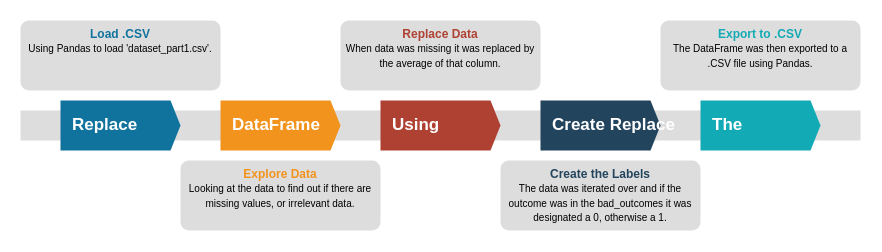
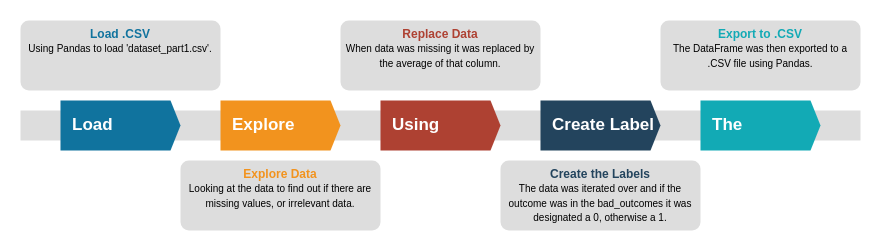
  <mxCell id="0" />
  <mxCell id="1" parent="0" />
  <mxCell id="2" value="" style="fillColor=#dddddd;rounded=0;strokeColor=none;" vertex="1" parent="1"><mxGeometry x="20" y="110" width="840" height="30" as="geometry" /></mxCell>
- <mxCell id="3" value="Replace" style="shape=mxgraph.infographic.ribbonSimple;notch1=0;notch2=10;notch=0;html=1;fillColor=#10739E;strokeColor=none;shadow=0;fontSize=17;fontColor=#FFFFFF;align=left;spacingLeft=10;fontStyle=1;" vertex="1" parent="1"><mxGeometry y="100" width="120" height="50" as="geometry" x="60" /></mxCell>
- <mxCell id="4" value="DataFrame" style="shape=mxgraph.infographic.ribbonSimple;notch1=0;notch2=10;notch=0;html=1;fillColor=#F2931E;strokeColor=none;shadow=0;fontSize=17;fontColor=#FFFFFF;align=left;spacingLeft=10;fontStyle=1;" vertex="1" parent="1"><mxGeometry x="220" y="100" width="120" height="50" as="geometry" /></mxCell>
+ <mxCell id="3" value="Load" style="shape=mxgraph.infographic.ribbonSimple;notch1=0;notch2=10;notch=0;html=1;fillColor=#10739E;strokeColor=none;shadow=0;fontSize=17;fontColor=#FFFFFF;align=left;spacingLeft=10;fontStyle=1;" vertex="1" parent="1"><mxGeometry y="100" width="120" height="50" as="geometry" x="60" /></mxCell>
+ <mxCell id="4" value="Explore" style="shape=mxgraph.infographic.ribbonSimple;notch1=0;notch2=10;notch=0;html=1;fillColor=#F2931E;strokeColor=none;shadow=0;fontSize=17;fontColor=#FFFFFF;align=left;spacingLeft=10;fontStyle=1;" vertex="1" parent="1"><mxGeometry x="220" y="100" width="120" height="50" as="geometry" /></mxCell>
  <mxCell id="5" value="Using" style="shape=mxgraph.infographic.ribbonSimple;notch1=0;notch2=10;notch=0;html=1;fillColor=#AE4132;strokeColor=none;shadow=0;fontSize=17;fontColor=#FFFFFF;align=left;spacingLeft=10;fontStyle=1;" vertex="1" parent="1"><mxGeometry x="380" y="100" width="120" height="50" as="geometry" /></mxCell>
- <mxCell id="6" value="Create Replace" style="shape=mxgraph.infographic.ribbonSimple;notch1=0;notch2=10;notch=0;html=1;fillColor=#23445D;strokeColor=none;shadow=0;fontSize=17;fontColor=#FFFFFF;align=left;spacingLeft=10;fontStyle=1;" vertex="1" parent="1"><mxGeometry x="540" y="100" width="120" height="50" as="geometry" /></mxCell>
+ <mxCell id="6" value="Create Label" style="shape=mxgraph.infographic.ribbonSimple;notch1=0;notch2=10;notch=0;html=1;fillColor=#23445D;strokeColor=none;shadow=0;fontSize=17;fontColor=#FFFFFF;align=left;spacingLeft=10;fontStyle=1;" vertex="1" parent="1"><mxGeometry x="540" y="100" width="120" height="50" as="geometry" /></mxCell>
  <mxCell id="7" value="The" style="shape=mxgraph.infographic.ribbonSimple;notch1=0;notch2=10;notch=0;html=1;fillColor=#12AAB5;strokeColor=none;shadow=0;fontSize=17;fontColor=#FFFFFF;align=left;spacingLeft=10;fontStyle=1;" vertex="1" parent="1"><mxGeometry x="700" y="100" width="120" height="50" as="geometry" /></mxCell>
  <mxCell id="8" value="&lt;font&gt;&lt;font color=&quot;#10739e&quot;&gt;&lt;b&gt;Load .CSV&lt;/b&gt;&lt;/font&gt;&lt;br&gt;&lt;font size=&quot;1&quot;&gt;Using Pandas to load 'dataset_part1.csv'.&lt;/font&gt;&lt;br&gt;&lt;/font&gt;" style="rounded=1;strokeColor=none;fillColor=#DDDDDD;align=center;arcSize=12;verticalAlign=top;whiteSpace=wrap;html=1;fontSize=12;" vertex="1" parent="1"><mxGeometry x="20" y="20" width="200" height="70" as="geometry" /></mxCell>
  <mxCell id="9" value="&lt;font&gt;&lt;font color=&quot;#f2931e&quot;&gt;&lt;b&gt;Explore Data&lt;/b&gt;&lt;/font&gt;&lt;br&gt;&lt;font size=&quot;1&quot;&gt;Looking at the data to find out if there are missing values, or irrelevant data.&lt;/font&gt;&lt;br&gt;&lt;/font&gt;" style="rounded=1;strokeColor=none;fillColor=#DDDDDD;align=center;arcSize=12;verticalAlign=top;whiteSpace=wrap;html=1;fontSize=12;" vertex="1" parent="1"><mxGeometry x="180" y="160" width="200" height="70" as="geometry" /></mxCell>
  <mxCell id="10" value="&lt;font&gt;&lt;font color=&quot;#ae4132&quot;&gt;&lt;b&gt;Replace Data&lt;/b&gt;&lt;/font&gt;&lt;br&gt;&lt;font size=&quot;1&quot;&gt;When data was missing it was replaced by the average of that column.&lt;/font&gt;&lt;br&gt;&lt;/font&gt;" style="rounded=1;strokeColor=none;fillColor=#DDDDDD;align=center;arcSize=12;verticalAlign=top;whiteSpace=wrap;html=1;fontSize=12;" vertex="1" parent="1"><mxGeometry x="340" y="20" width="200" height="70" as="geometry" /></mxCell>
  <mxCell id="11" value="&lt;font&gt;&lt;font style=&quot;font-size: 12px&quot; color=&quot;#23445D&quot;&gt;&lt;b&gt;Create the Labels&lt;/b&gt;&lt;/font&gt;&lt;br&gt;&lt;font size=&quot;1&quot;&gt;The data was iterated over and if the outcome was in the bad_outcomes it was designated a 0, otherwise a 1.&lt;/font&gt;&lt;br&gt;&lt;/font&gt;" style="rounded=1;strokeColor=none;fillColor=#DDDDDD;align=center;arcSize=12;verticalAlign=top;whiteSpace=wrap;html=1;fontSize=12;" vertex="1" parent="1"><mxGeometry x="500" y="160" width="200" height="70" as="geometry" /></mxCell>
  <mxCell id="12" value="&lt;font&gt;&lt;font style=&quot;font-size: 12px&quot; color=&quot;#12AAB5&quot;&gt;&lt;b&gt;Export to .CSV&lt;/b&gt;&lt;/font&gt;&lt;br&gt;&lt;font size=&quot;1&quot;&gt;The DataFrame was then exported to a .CSV file using Pandas.&lt;/font&gt;&lt;br&gt;&lt;/font&gt;" style="rounded=1;strokeColor=none;fillColor=#DDDDDD;align=center;arcSize=12;verticalAlign=top;whiteSpace=wrap;html=1;fontSize=12;" vertex="1" parent="1"><mxGeometry x="660" y="20" width="200" height="70" as="geometry" /></mxCell>
